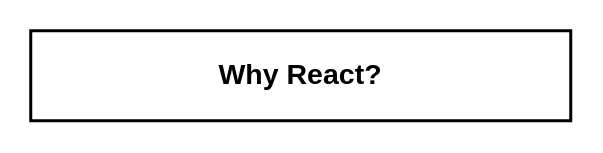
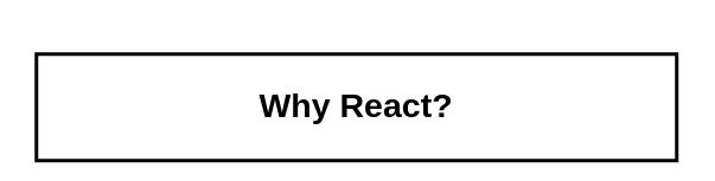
  <mxCell id="0" />
  <mxCell id="1" parent="0" />
- <mxCell id="2" value="Why React?" style="rounded=0;whiteSpace=wrap;html=1;shadow=0;labelBackgroundColor=none;strokeColor=#000000;strokeWidth=2;fillColor=#ffffff;fontSize=19;fontColor=#000000;align=center;fontStyle=1" parent="1" vertex="1"><mxGeometry x="20" y="20" width="360" height="60" as="geometry" /></mxCell>
+ <mxCell id="2" value="Why React?" style="rounded=0;whiteSpace=wrap;html=1;shadow=0;labelBackgroundColor=none;strokeColor=#000000;strokeWidth=2;fillColor=#ffffff;fontSize=19;fontColor=#000000;align=center;fontStyle=1" parent="1" vertex="1"><mxGeometry x="20" y="30" width="360" height="60" as="geometry" /></mxCell>
